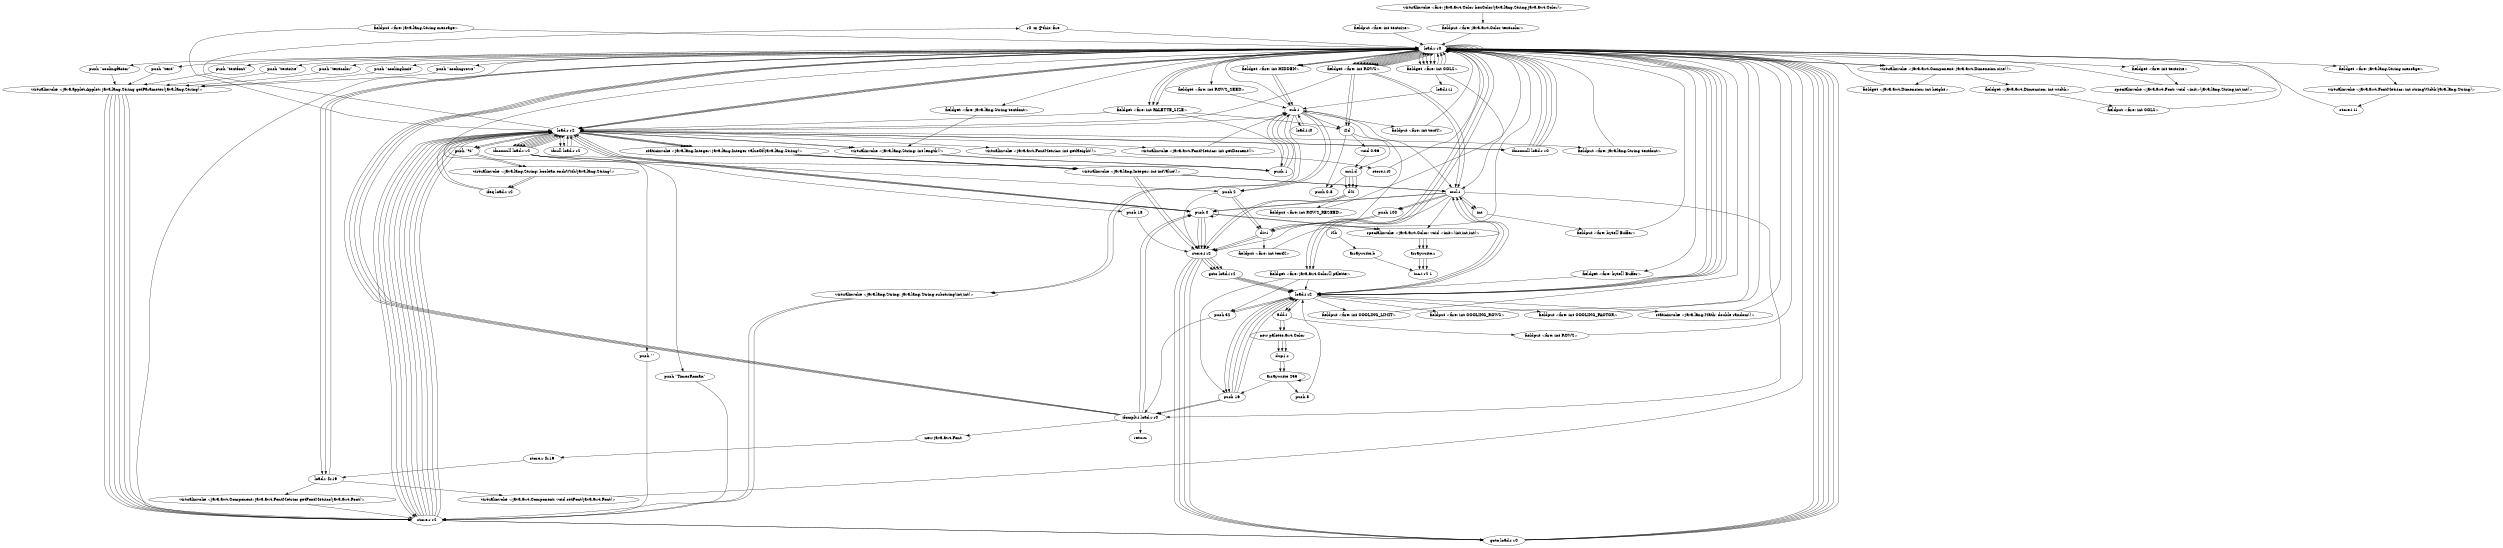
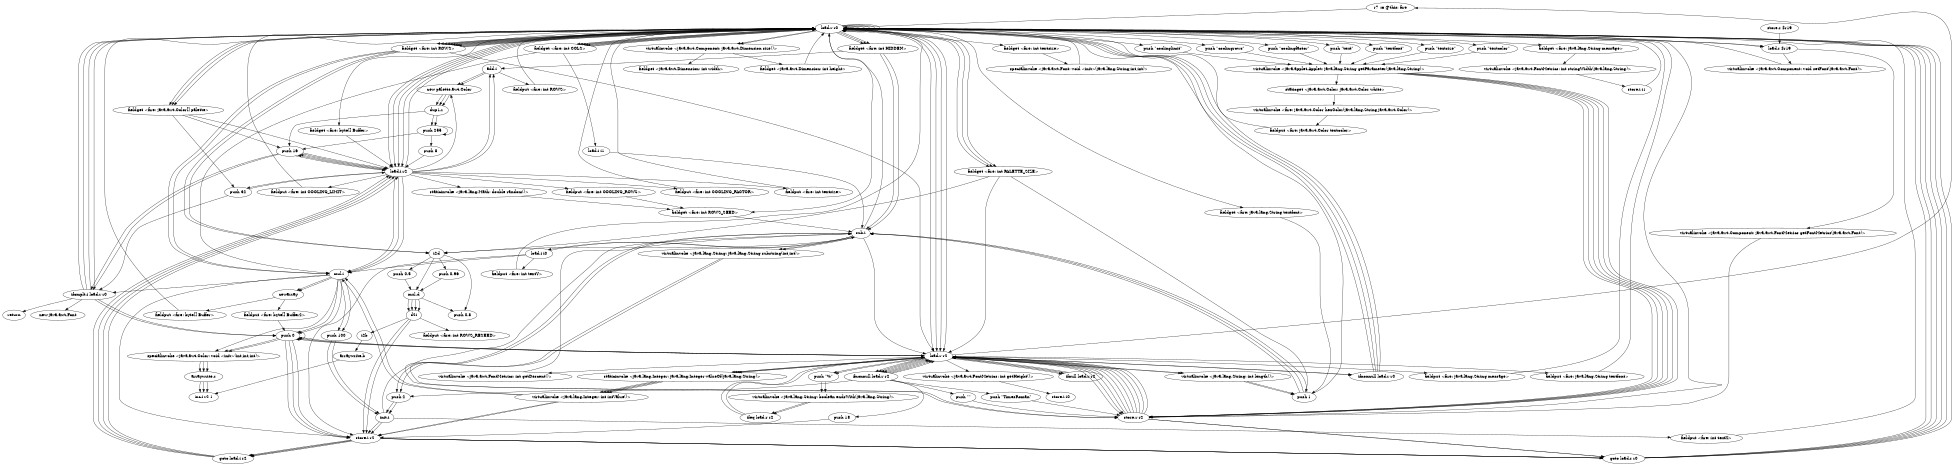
  digraph {
-   "r0 := @this: fire"
+   "r0 := @this: fire" [label="r7 := @this: fire"]
    "load.r r0"
    "virtualinvoke <java.awt.Component: java.awt.Dimension size()>"
    "fieldget <fire: int HIDDEN>"
    "push \"coolinglimit\""
    "load.r r2"
    "fieldget <fire: int PALETTE_SIZE>"
    "load.i r2"
    "push \"coolingrows\""
    "fieldget <fire: int ROWS>"
    "push \"coolingfactor\""
    "push \"text\""
    "push \"textfont\""
    "push \"textsize\""
    "push \"textcolor\""
    "fieldget <fire: int COLS>"
    "load.r $r19"
    "fieldget <fire: java.lang.String textfont>"
    "fieldget <fire: int textsize>"
    "fieldget <fire: java.lang.String message>"
    "fieldget <fire: int ROWS_SEED>"
    "fieldget <fire: byte[] Buffer>"
    "fieldget <fire: java.awt.Color[] palette>"
    "fieldget <java.awt.Dimension: int width>"
    "fieldget <java.awt.Dimension: int height>"
    "add.i"
    "sub.i"
    "virtualinvoke <java.applet.Applet: java.lang.String getParameter(java.lang.String)>"
    "store.r r2"
    "ifnull load.r r2"
    "push \"%\""
    "push 0"
    "virtualinvoke <java.lang.String: int length()>"
    "ifnonnull load.r r0"
    "ifnonnull load.r r2"
    "fieldput <fire: java.lang.String message>"
    "fieldput <fire: java.lang.String textfont>"
    "virtualinvoke <java.awt.FontMetrics: int getHeight()>"
    "virtualinvoke <java.awt.FontMetrics: int getDescent()>"
    "staticinvoke <java.lang.Integer: java.lang.Integer valueOf(java.lang.String)>"
    "push 1"
    i2d
    n43 [label="new palette.awt.Color"]
    "mul.i"
    "fieldput <fire: int COOLING_LIMIT>"
    "fieldput <fire: int COOLING_ROWS>"
    "fieldput <fire: int COOLING_FACTOR>"
    "fieldput <fire: int textsize>"
    "push 16"
    "push 32"
    "staticinvoke <java.lang.Math: double random()>"
    "load.i i1"
    "virtualinvoke <java.awt.Component: java.awt.FontMetrics getFontMetrics(java.awt.Font)>"
    "virtualinvoke <java.awt.Component: void setFont(java.awt.Font)>"
    "specialinvoke <java.awt.Font: void <init>(java.lang.String,int,int)>"
    "virtualinvoke <java.awt.FontMetrics: int stringWidth(java.lang.String)>"
-   "fieldput <fire: int COLS>"
    "fieldput <fire: int ROWS>"
    "virtualinvoke <java.lang.String: java.lang.String substring(int,int)>"
    "push 2"
    "load.i i0"
    "fieldput <fire: int textY>"
    "dup1.r"
+   "staticget <java.awt.Color: java.awt.Color white>"
    "goto load.r r0"
    "virtualinvoke <fire: java.awt.Color hexColor(java.lang.String,java.awt.Color)>"
    "virtualinvoke <java.lang.String: boolean endsWith(java.lang.String)>"
    "store.i r2"
    "specialinvoke <java.awt.Color: void <init>(int,int,int)>"
    "push \"\""
    "push \"TimesRoman\""
    "push 18"
    "store.i i0"
    "virtualinvoke <java.lang.Integer: int intValue()>"
    "ifeq load.r r2"
    "goto load.i r2"
    "arraywrite.r"
+   "push 0.5"
    "mul.d"
    "push 0.8"
-   "push 0.96" [label="void 0.96"]
-   "div.i"
-   newarray [label=int]
+   "push 0.96"
+   "div.i" [label="init.i"]
+   newarray
    "ifcmplt.i load.r r0"
    "push 100"
    d2i
    "fieldput <fire: int ROWS_RESEED>"
    i2b
    "arraywrite.b"
    "fieldput <fire: int textX>"
    "fieldput <fire: java.awt.Color textcolor>"
    "fieldput <fire: byte[] Buffer>"
+   "fieldput <fire: byte[] Buffer2>"
    "new java.awt.Font"
    return
    "store.r $r19"
    "store.i i1"
    "inc.i r2 1"
-   "push 255" [label="arraywrite 255"]
+   "push 255"
    "push 8"
    "r0 := @this: fire" -> "load.r r0"
    "load.r r0" -> "load.r r0"
    "load.r r0" -> "load.r r0"
    "load.r r0" -> "load.r r0"
    "load.r r0" -> "load.r r0"
    "load.r r0" -> "load.r r0"
    "load.r r0" -> "load.r r0"
    "load.r r0" -> "load.r r0"
    "load.r r0" -> "virtualinvoke <java.awt.Component: java.awt.Dimension size()>"
    "load.r r0" -> "virtualinvoke <java.awt.Component: java.awt.Dimension size()>"
    "load.r r0" -> "fieldget <fire: int HIDDEN>"
    "load.r r0" -> "fieldget <fire: int HIDDEN>"
    "load.r r0" -> "fieldget <fire: int HIDDEN>"
    "load.r r0" -> "push \"coolinglimit\""
    "load.r r0" -> "load.r r2"
    "load.r r0" -> "load.r r2"
    "load.r r0" -> "load.r r2"
    "load.r r0" -> "load.r r2"
    "load.r r0" -> "fieldget <fire: int PALETTE_SIZE>"
    "load.r r0" -> "fieldget <fire: int PALETTE_SIZE>"
    "load.r r0" -> "fieldget <fire: int PALETTE_SIZE>"
    "load.r r0" -> "load.i r2"
    "load.r r0" -> "load.i r2"
    "load.r r0" -> "load.i r2"
    "load.r r0" -> "load.i r2"
    "load.r r0" -> "push \"coolingrows\""
    "load.r r0" -> "fieldget <fire: int ROWS>"
    "load.r r0" -> "fieldget <fire: int ROWS>"
    "load.r r0" -> "fieldget <fire: int ROWS>"
    "load.r r0" -> "fieldget <fire: int ROWS>"
    "load.r r0" -> "fieldget <fire: int ROWS>"
    "load.r r0" -> "fieldget <fire: int ROWS>"
    "load.r r0" -> "fieldget <fire: int ROWS>"
    "load.r r0" -> "fieldget <fire: int ROWS>"
    "load.r r0" -> "fieldget <fire: int ROWS>"
    "load.r r0" -> "push \"coolingfactor\""
    "load.r r0" -> "push \"text\""
    "load.r r0" -> "push \"textfont\""
    "load.r r0" -> "push \"textsize\""
    "load.r r0" -> "push \"textcolor\""
    "load.r r0" -> "fieldget <fire: int COLS>"
    "load.r r0" -> "fieldget <fire: int COLS>"
    "load.r r0" -> "fieldget <fire: int COLS>"
    "load.r r0" -> "fieldget <fire: int COLS>"
    "load.r r0" -> "fieldget <fire: int COLS>"
    "load.r r0" -> "load.r $r19"
    "load.r r0" -> "load.r $r19"
    "load.r r0" -> "fieldget <fire: java.lang.String textfont>"
    "load.r r0" -> "fieldget <fire: int textsize>"
    "load.r r0" -> "fieldget <fire: java.lang.String message>"
    "load.r r0" -> "fieldget <fire: int ROWS_SEED>"
    "load.r r0" -> "fieldget <fire: byte[] Buffer>"
    "load.r r0" -> "fieldget <fire: java.awt.Color[] palette>"
    "load.r r0" -> "fieldget <fire: java.awt.Color[] palette>"
    "load.r r0" -> "fieldget <fire: java.awt.Color[] palette>"
    "virtualinvoke <java.awt.Component: java.awt.Dimension size()>" -> "fieldget <java.awt.Dimension: int width>"
    "virtualinvoke <java.awt.Component: java.awt.Dimension size()>" -> "fieldget <java.awt.Dimension: int height>"
+   "fieldget <fire: int HIDDEN>" -> "add.i"
    "fieldget <fire: int HIDDEN>" -> "sub.i"
    "fieldget <fire: int HIDDEN>" -> "sub.i"
    "push \"coolinglimit\"" -> "virtualinvoke <java.applet.Applet: java.lang.String getParameter(java.lang.String)>"
    "load.r r2" -> "r0 := @this: fire"
    "load.r r2" -> "store.r r2"
    "load.r r2" -> "store.r r2"
    "load.r r2" -> "ifnull load.r r2"
    "load.r r2" -> "ifnull load.r r2"
    "load.r r2" -> "push \"%\""
    "load.r r2" -> "push \"%\""
    "load.r r2" -> "push 0"
    "load.r r2" -> "push 0"
    "load.r r2" -> "virtualinvoke <java.lang.String: int length()>"
    "load.r r2" -> "virtualinvoke <java.lang.String: int length()>"
    "load.r r2" -> "ifnonnull load.r r0"
    "load.r r2" -> "ifnonnull load.r r0"
    "load.r r2" -> "ifnonnull load.r r2"
    "load.r r2" -> "ifnonnull load.r r2"
    "load.r r2" -> "ifnonnull load.r r2"
    "load.r r2" -> "ifnonnull load.r r2"
-   "fieldput <fire: java.lang.String message>" -> "load.r r2"
+   "load.r r2" -> "fieldput <fire: java.lang.String message>"
    "load.r r2" -> "fieldput <fire: java.lang.String textfont>"
    "load.r r2" -> "virtualinvoke <java.awt.FontMetrics: int getHeight()>"
    "load.r r2" -> "virtualinvoke <java.awt.FontMetrics: int getDescent()>"
    "load.r r2" -> "staticinvoke <java.lang.Integer: java.lang.Integer valueOf(java.lang.String)>"
    "load.r r2" -> "staticinvoke <java.lang.Integer: java.lang.Integer valueOf(java.lang.String)>"
    "load.r r2" -> "staticinvoke <java.lang.Integer: java.lang.Integer valueOf(java.lang.String)>"
    "load.r r2" -> "staticinvoke <java.lang.Integer: java.lang.Integer valueOf(java.lang.String)>"
    "fieldget <fire: int PALETTE_SIZE>" -> "load.r r2"
    "fieldget <fire: int PALETTE_SIZE>" -> "push 1"
    "fieldget <fire: int PALETTE_SIZE>" -> i2d
    "load.i r2" -> "load.r r0"
    "load.i r2" -> "add.i"
    "load.i r2" -> "add.i"
+   "load.i r2" -> n43
    "load.i r2" -> "mul.i"
    "load.i r2" -> "mul.i"
    "load.i r2" -> "mul.i"
    "load.i r2" -> "fieldput <fire: int COOLING_LIMIT>"
    "load.i r2" -> "fieldput <fire: int COOLING_ROWS>"
    "load.i r2" -> "fieldput <fire: int COOLING_FACTOR>"
+   "load.i r2" -> "fieldput <fire: int textsize>"
    "load.i r2" -> "push 16"
    "load.i r2" -> "push 16"
    "load.i r2" -> "push 32"
    "load.i r2" -> "staticinvoke <java.lang.Math: double random()>"
    "push \"coolingrows\"" -> "virtualinvoke <java.applet.Applet: java.lang.String getParameter(java.lang.String)>"
    "fieldget <fire: int ROWS>" -> "load.r r0"
    "fieldget <fire: int ROWS>" -> "load.r r0"
    "fieldget <fire: int ROWS>" -> "load.r r0"
    "fieldget <fire: int ROWS>" -> "load.r r0"
    "fieldget <fire: int ROWS>" -> "load.r r2"
    "fieldget <fire: int ROWS>" -> i2d
    "fieldget <fire: int ROWS>" -> i2d
    "fieldget <fire: int ROWS>" -> "mul.i"
    "fieldget <fire: int ROWS>" -> "mul.i"
    "push \"coolingfactor\"" -> "virtualinvoke <java.applet.Applet: java.lang.String getParameter(java.lang.String)>"
    "push \"text\"" -> "virtualinvoke <java.applet.Applet: java.lang.String getParameter(java.lang.String)>"
    "push \"textfont\"" -> "virtualinvoke <java.applet.Applet: java.lang.String getParameter(java.lang.String)>"
    "push \"textsize\"" -> "virtualinvoke <java.applet.Applet: java.lang.String getParameter(java.lang.String)>"
    "push \"textcolor\"" -> "virtualinvoke <java.applet.Applet: java.lang.String getParameter(java.lang.String)>"
    "fieldget <fire: int COLS>" -> "load.r r0"
    "fieldget <fire: int COLS>" -> "load.r r0"
    "fieldget <fire: int COLS>" -> "load.r r0"
    "fieldget <fire: int COLS>" -> "mul.i"
    "fieldget <fire: int COLS>" -> "load.i i1"
-   "load.r $r19" -> "load.r r0"
    "load.r $r19" -> "virtualinvoke <java.awt.Component: java.awt.FontMetrics getFontMetrics(java.awt.Font)>"
    "load.r $r19" -> "virtualinvoke <java.awt.Component: void setFont(java.awt.Font)>"
-   "fieldget <fire: java.lang.String textfont>" -> "virtualinvoke <java.lang.String: int length()>"
+   "fieldget <fire: java.lang.String textfont>" -> "push 1"
    "fieldget <fire: int textsize>" -> "specialinvoke <java.awt.Font: void <init>(java.lang.String,int,int)>"
    "fieldget <fire: java.lang.String message>" -> "virtualinvoke <java.awt.FontMetrics: int stringWidth(java.lang.String)>"
    "fieldget <fire: int ROWS_SEED>" -> "sub.i"
    "fieldget <fire: byte[] Buffer>" -> "load.i r2"
    "fieldget <fire: java.awt.Color[] palette>" -> "load.i r2"
    "fieldget <fire: java.awt.Color[] palette>" -> "push 16"
    "fieldget <fire: java.awt.Color[] palette>" -> "push 32"
-   "fieldget <java.awt.Dimension: int width>" -> "fieldput <fire: int COLS>"
    "fieldget <java.awt.Dimension: int height>" -> "load.r r0"
    "add.i" -> n43
    "add.i" -> n43
    "add.i" -> "fieldput <fire: int ROWS>"
    "sub.i" -> "load.r r0"
    "sub.i" -> "load.r r2"
    "sub.i" -> i2d
-   "sub.i" -> "mul.i"
+   "load.i i0" -> "mul.i"
    "sub.i" -> "virtualinvoke <java.lang.String: java.lang.String substring(int,int)>"
    "sub.i" -> "virtualinvoke <java.lang.String: java.lang.String substring(int,int)>"
    "sub.i" -> "push 2"
    "sub.i" -> "push 2"
    "sub.i" -> "load.i i0"
-   "sub.i" -> "fieldput <fire: int textY>"
+   "load.i i0" -> "fieldput <fire: int textY>"
    "virtualinvoke <java.applet.Applet: java.lang.String getParameter(java.lang.String)>" -> "store.r r2"
    "virtualinvoke <java.applet.Applet: java.lang.String getParameter(java.lang.String)>" -> "store.r r2"
    "virtualinvoke <java.applet.Applet: java.lang.String getParameter(java.lang.String)>" -> "store.r r2"
    "virtualinvoke <java.applet.Applet: java.lang.String getParameter(java.lang.String)>" -> "store.r r2"
    "virtualinvoke <java.applet.Applet: java.lang.String getParameter(java.lang.String)>" -> "store.r r2"
    "virtualinvoke <java.applet.Applet: java.lang.String getParameter(java.lang.String)>" -> "store.r r2"
+   "virtualinvoke <java.applet.Applet: java.lang.String getParameter(java.lang.String)>" -> "staticget <java.awt.Color: java.awt.Color white>"
    "store.r r2" -> "load.r r0"
    "store.r r2" -> "load.r r2"
    "store.r r2" -> "load.r r2"
    "store.r r2" -> "load.r r2"
    "store.r r2" -> "load.r r2"
    "store.r r2" -> "load.r r2"
    "store.r r2" -> "load.r r2"
    "store.r r2" -> "load.r r2"
    "store.r r2" -> "load.r r2"
    "store.r r2" -> "goto load.r r0"
    "store.r r2" -> "goto load.r r0"
    "ifnull load.r r2" -> "load.r r2"
    "ifnull load.r r2" -> "load.r r2"
    "push \"%\"" -> "virtualinvoke <java.lang.String: boolean endsWith(java.lang.String)>"
    "push \"%\"" -> "virtualinvoke <java.lang.String: boolean endsWith(java.lang.String)>"
    "push 0" -> "load.r r2"
    "push 0" -> "load.r r2"
    "push 0" -> "push 0"
    "push 0" -> "store.i r2"
    "push 0" -> "store.i r2"
    "push 0" -> "store.i r2"
    "push 0" -> "specialinvoke <java.awt.Color: void <init>(int,int,int)>"
    "push 0" -> "specialinvoke <java.awt.Color: void <init>(int,int,int)>"
    "virtualinvoke <java.lang.String: int length()>" -> "push 1"
    "virtualinvoke <java.lang.String: int length()>" -> "push 1"
    "ifnonnull load.r r0" -> "load.r r0"
    "ifnonnull load.r r0" -> "load.r r0"
    "ifnonnull load.r r0" -> "load.r r0"
    "ifnonnull load.r r0" -> "load.r r0"
    "ifnonnull load.r r2" -> "load.r r2"
    "ifnonnull load.r r2" -> "load.r r2"
    "ifnonnull load.r r2" -> "load.r r2"
    "ifnonnull load.r r2" -> "load.r r2"
    "ifnonnull load.r r2" -> "push 2"
    "ifnonnull load.r r2" -> "push \"\""
    "ifnonnull load.r r2" -> "push \"TimesRoman\""
    "ifnonnull load.r r2" -> "push 18"
    "fieldput <fire: java.lang.String message>" -> "load.r r0"
    "fieldput <fire: java.lang.String textfont>" -> "load.r r0"
    "virtualinvoke <java.awt.FontMetrics: int getHeight()>" -> "store.i i0"
    "virtualinvoke <java.awt.FontMetrics: int getDescent()>" -> "sub.i"
    "staticinvoke <java.lang.Integer: java.lang.Integer valueOf(java.lang.String)>" -> "virtualinvoke <java.lang.Integer: int intValue()>"
    "staticinvoke <java.lang.Integer: java.lang.Integer valueOf(java.lang.String)>" -> "virtualinvoke <java.lang.Integer: int intValue()>"
    "staticinvoke <java.lang.Integer: java.lang.Integer valueOf(java.lang.String)>" -> "virtualinvoke <java.lang.Integer: int intValue()>"
    "staticinvoke <java.lang.Integer: java.lang.Integer valueOf(java.lang.String)>" -> "virtualinvoke <java.lang.Integer: int intValue()>"
    "push 1" -> "load.r r0"
    "push 1" -> "sub.i"
    "push 1" -> "sub.i"
    "push 1" -> "sub.i"
+   i2d -> "push 0.5"
    i2d -> "mul.d"
    i2d -> "push 0.8"
    i2d -> "push 0.96"
    n43 -> "dup1.r"
    n43 -> "dup1.r"
    n43 -> "dup1.r"
    "mul.i" -> "push 0"
    "mul.i" -> "push 0"
    "mul.i" -> "store.i r2"
    "mul.i" -> "specialinvoke <java.awt.Color: void <init>(int,int,int)>"
    "mul.i" -> newarray
    "mul.i" -> newarray
    "mul.i" -> "ifcmplt.i load.r r0"
    "mul.i" -> "push 100"
    "mul.i" -> "push 100"
    "fieldput <fire: int COOLING_LIMIT>" -> "load.r r0"
-   "fieldput <fire: int COOLING_ROWS>" -> "load.r r0"
+   "fieldput <fire: int COOLING_ROWS>" -> "fieldget <fire: int ROWS_SEED>"
    "fieldput <fire: int COOLING_FACTOR>" -> "load.r r0"
    "fieldput <fire: int textsize>" -> "load.r r0"
    "push 16" -> "load.i r2"
    "push 16" -> "load.i r2"
    "push 16" -> "load.i r2"
    "push 16" -> "ifcmplt.i load.r r0"
    "push 16" -> "ifcmplt.i load.r r0"
    "push 32" -> "load.i r2"
    "push 32" -> "ifcmplt.i load.r r0"
-   "staticinvoke <java.lang.Math: double random()>" -> "load.r r0"
+   "staticinvoke <java.lang.Math: double random()>" -> "fieldget <fire: int ROWS_SEED>"
    "load.i i1" -> "sub.i"
    "virtualinvoke <java.awt.Component: java.awt.FontMetrics getFontMetrics(java.awt.Font)>" -> "store.r r2"
    "virtualinvoke <java.awt.Component: void setFont(java.awt.Font)>" -> "load.r r0"
    "specialinvoke <java.awt.Font: void <init>(java.lang.String,int,int)>" -> "load.r r0"
    "virtualinvoke <java.awt.FontMetrics: int stringWidth(java.lang.String)>" -> "store.i i1"
-   "fieldput <fire: int COLS>" -> "load.r r0"
    "fieldput <fire: int ROWS>" -> "load.r r0"
    "virtualinvoke <java.lang.String: java.lang.String substring(int,int)>" -> "store.r r2"
    "virtualinvoke <java.lang.String: java.lang.String substring(int,int)>" -> "store.r r2"
-   "push 2" -> "store.i r2"
+   "load.i i0" -> "store.i r2"
    "push 2" -> "div.i"
    "push 2" -> "div.i"
    "load.i i0" -> "sub.i"
    "fieldput <fire: int textY>" -> "load.r r0"
+   "dup1.r" -> "push 16"
    "dup1.r" -> "push 255"
    "dup1.r" -> "push 255"
+   "staticget <java.awt.Color: java.awt.Color white>" -> "virtualinvoke <fire: java.awt.Color hexColor(java.lang.String,java.awt.Color)>"
    "goto load.r r0" -> "load.r r0"
    "goto load.r r0" -> "load.r r0"
    "goto load.r r0" -> "load.r r0"
    "goto load.r r0" -> "load.r r0"
    "goto load.r r0" -> "load.r r0"
    "goto load.r r0" -> "load.r r0"
    "virtualinvoke <fire: java.awt.Color hexColor(java.lang.String,java.awt.Color)>" -> "fieldput <fire: java.awt.Color textcolor>"
    "virtualinvoke <java.lang.String: boolean endsWith(java.lang.String)>" -> "ifeq load.r r2"
    "virtualinvoke <java.lang.String: boolean endsWith(java.lang.String)>" -> "ifeq load.r r2"
    "store.i r2" -> "goto load.r r0"
    "store.i r2" -> "goto load.r r0"
    "store.i r2" -> "goto load.r r0"
    "store.i r2" -> "goto load.r r0"
    "store.i r2" -> "goto load.i r2"
    "store.i r2" -> "goto load.i r2"
    "store.i r2" -> "goto load.i r2"
    "store.i r2" -> "goto load.i r2"
    "specialinvoke <java.awt.Color: void <init>(int,int,int)>" -> "arraywrite.r"
    "specialinvoke <java.awt.Color: void <init>(int,int,int)>" -> "arraywrite.r"
    "specialinvoke <java.awt.Color: void <init>(int,int,int)>" -> "arraywrite.r"
    "push \"\"" -> "store.r r2"
    "push \"TimesRoman\"" -> "store.r r2"
    "push 18" -> "store.i r2"
-   "store.i i0" -> "load.r r0"
    "virtualinvoke <java.lang.Integer: int intValue()>" -> "mul.i"
    "virtualinvoke <java.lang.Integer: int intValue()>" -> "mul.i"
    "virtualinvoke <java.lang.Integer: int intValue()>" -> "store.i r2"
    "virtualinvoke <java.lang.Integer: int intValue()>" -> "store.i r2"
    "ifeq load.r r2" -> "load.r r2"
    "ifeq load.r r2" -> "load.r r2"
    "goto load.i r2" -> "load.i r2"
    "goto load.i r2" -> "load.i r2"
    "goto load.i r2" -> "load.i r2"
    "goto load.i r2" -> "load.i r2"
    "arraywrite.r" -> "inc.i r2 1"
    "arraywrite.r" -> "inc.i r2 1"
    "arraywrite.r" -> "inc.i r2 1"
+   "push 0.5" -> "mul.d"
    "mul.d" -> "push 0.8"
    "mul.d" -> d2i
    "mul.d" -> d2i
    "mul.d" -> d2i
    "mul.d" -> d2i
    "push 0.96" -> "mul.d"
    "div.i" -> "sub.i"
    "div.i" -> "store.i r2"
    "div.i" -> "store.i r2"
    "div.i" -> "fieldput <fire: int textX>"
    newarray -> "fieldput <fire: byte[] Buffer>"
+   newarray -> "fieldput <fire: byte[] Buffer2>"
    "ifcmplt.i load.r r0" -> "load.r r0"
    "ifcmplt.i load.r r0" -> "load.r r0"
    "ifcmplt.i load.r r0" -> "load.r r0"
    "ifcmplt.i load.r r0" -> "load.r r0"
    "ifcmplt.i load.r r0" -> "push 0"
    "ifcmplt.i load.r r0" -> "push 0"
    "ifcmplt.i load.r r0" -> "new java.awt.Font"
    "ifcmplt.i load.r r0" -> return
    "push 100" -> "div.i"
    "push 100" -> "div.i"
    d2i -> "store.i r2"
    d2i -> "store.i r2"
    d2i -> "fieldput <fire: int ROWS_RESEED>"
-   "fieldput <fire: int ROWS_RESEED>" -> "load.r r0"
+   d2i -> i2b
    i2b -> "arraywrite.b"
    "arraywrite.b" -> "inc.i r2 1"
    "fieldput <fire: int textX>" -> "load.r r0"
    "fieldput <fire: java.awt.Color textcolor>" -> "load.r r0"
    "fieldput <fire: byte[] Buffer>" -> "load.r r0"
-   "new java.awt.Font" -> "store.r $r19"
+   "fieldput <fire: byte[] Buffer2>" -> "push 0"
    "store.r $r19" -> "load.r $r19"
    "store.i i1" -> "load.r r0"
    "push 255" -> "push 16"
    "push 255" -> "push 255"
    "push 255" -> "push 8"
    "push 8" -> "load.i r2"
  }
